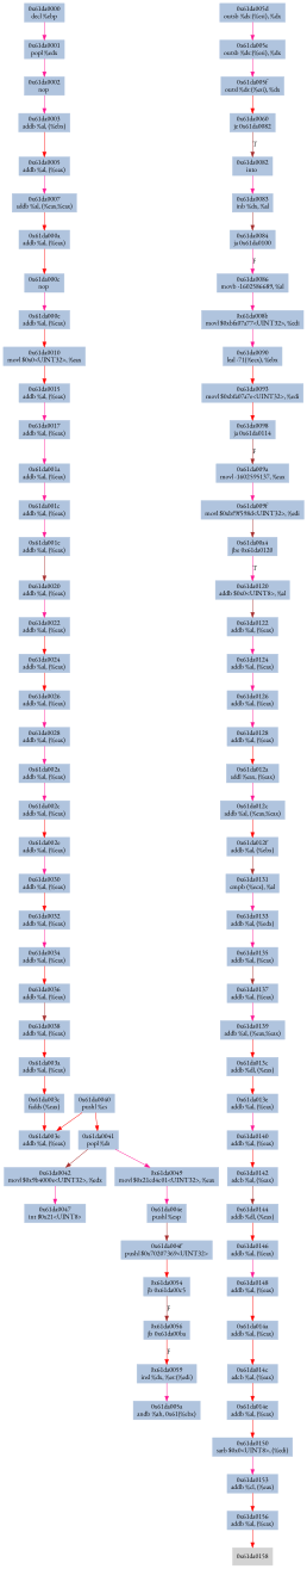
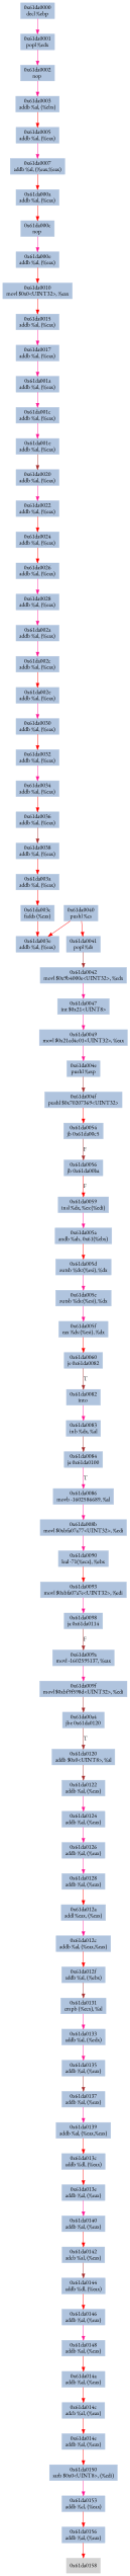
  digraph {
    fontname="EB Garamond"
    node [color=lightsteelblue fillcolor=lightsteelblue fontname="EB Garamond" shape=rectangle style=filled]
    edge [color=deeppink fontname="EB Garamond"]
    n1 [label="0x61da0000\ndecl %ebp"]
    n2 [label="0x61da0001\npopl %edx"]
    n3 [label="0x61da0002\nnop "]
    n4 [label="0x61da0003\naddb %al, (%ebx)"]
    n5 [label="0x61da0005\naddb %al, (%eax)"]
    n6 [label="0x61da0007\naddb %al, (%eax,%eax)"]
    n7 [label="0x61da000a\naddb %al, (%eax)"]
    n8 [label="0x61da000c\nnop "]
    n9 [label="0x61da000e\naddb %al, (%eax)"]
    n10 [label="0x61da0010\nmovl $0x0<UINT32>, %eax"]
    n11 [label="0x61da0015\naddb %al, (%eax)"]
    n12 [label="0x61da0017\naddb %al, (%eax)"]
    n13 [label="0x61da001a\naddb %al, (%eax)"]
    n14 [label="0x61da001c\naddb %al, (%eax)"]
    n15 [label="0x61da001e\naddb %al, (%eax)"]
    n16 [label="0x61da0020\naddb %al, (%eax)"]
    n17 [label="0x61da0022\naddb %al, (%eax)"]
    n18 [label="0x61da0024\naddb %al, (%eax)"]
    n19 [label="0x61da0026\naddb %al, (%eax)"]
    n20 [label="0x61da0028\naddb %al, (%eax)"]
    n21 [label="0x61da002a\naddb %al, (%eax)"]
    n22 [label="0x61da002c\naddb %al, (%eax)"]
    n23 [label="0x61da002e\naddb %al, (%eax)"]
    n24 [label="0x61da0030\naddb %al, (%eax)"]
    n25 [label="0x61da0032\naddb %al, (%eax)"]
    n26 [label="0x61da0034\naddb %al, (%eax)"]
    n27 [label="0x61da0036\naddb %al, (%eax)"]
    n28 [label="0x61da0038\naddb %al, (%eax)"]
    n29 [label="0x61da003a\naddb %al, (%eax)"]
    n30 [label="0x61da003c\nfadds (%eax)"]
    n31 [label="0x61da003e\naddb %al, (%eax)"]
    n32 [label="0x61da0040\npushl %cs"]
    n33 [label="0x61da0041\npopl %ds"]
    n34 [label="0x61da0042\nmovl $0x9b4000e<UINT32>, %edx"]
    n35 [label="0x61da0047\nint $0x21<UINT8>"]
    n36 [label="0x61da0049\nmovl $0x21cd4c01<UINT32>, %eax"]
    n37 [label="0x61da004e\npushl %esp"]
    n38 [label="0x61da004f\npushl $0x70207369<UINT32>"]
    n39 [label="0x61da0054\njb 0x61da00c5"]
    n40 [label="0x61da0056\njb 0x61da00ba"]
    n41 [label="0x61da0059\ninsl %dx, %es:(%edi)"]
    n42 [label="0x61da005a\nandb %ah, 0x61(%ebx)"]
    n43 [label="0x61da005d\noutsb %ds:(%esi), %dx"]
    n44 [label="0x61da005e\noutsb %ds:(%esi), %dx"]
-   n45 [label="0x61da005f\noutsl %ds:(%esi), %dx"]
+   n45 [label="0x61da005f\neax %ds:(%esi), %dx"]
    n46 [label="0x61da0060\nje 0x61da0082"]
    n47 [label="0x61da0082\ninto "]
    n48 [label="0x61da0083\ninb %dx, %al"]
    n49 [label="0x61da0084\nja 0x61da0100"]
    n50 [label="0x61da0086\nmovb -1602586689, %al"]
    n51 [label="0x61da008b\nmovl $0xbfa07a77<UINT32>, %edi"]
    n52 [label="0x61da0090\nleal -71(%ecx), %ebx"]
    n53 [label="0x61da0093\nmovl $0xbfa07a7e<UINT32>, %edi"]
    n54 [label="0x61da0098\nja 0x61da0114"]
    n55 [label="0x61da009a\nmovl -1602595137, %eax"]
    n56 [label="0x61da009f\nmovl $0xbf9f598d<UINT32>, %edi"]
    n57 [label="0x61da00a4\njbe 0x61da0120"]
    n58 [label="0x61da0120\naddb $0x0<UINT8>, %al"]
    n59 [label="0x61da0122\naddb %al, (%eax)"]
    n60 [label="0x61da0124\naddb %al, (%eax)"]
    n61 [label="0x61da0126\naddb %al, (%eax)"]
    n62 [label="0x61da0128\naddb %al, (%eax)"]
    n63 [label="0x61da012a\naddl %eax, (%eax)"]
    n64 [label="0x61da012c\naddb %al, (%eax,%eax)"]
    n65 [label="0x61da012f\naddb %al, (%ebx)"]
    n66 [label="0x61da0131\ncmpb (%ecx), %al"]
    n67 [label="0x61da0133\naddb %al, (%edx)"]
    n68 [label="0x61da0135\naddb %al, (%eax)"]
    n69 [label="0x61da0137\naddb %al, (%eax)"]
    n70 [label="0x61da0139\naddb %al, (%eax,%eax)"]
    n71 [label="0x61da013c\naddb %dl, (%eax)"]
    n72 [label="0x61da013e\naddb %al, (%eax)"]
    n73 [label="0x61da0140\naddb %al, (%eax)"]
    n74 [label="0x61da0142\nadcb %al, (%eax)"]
    n75 [label="0x61da0144\naddb %dl, (%eax)"]
    n76 [label="0x61da0146\naddb %al, (%eax)"]
    n77 [label="0x61da0148\naddb %al, (%eax)"]
    n78 [label="0x61da014a\naddb %al, (%eax)"]
    n79 [label="0x61da014c\nadcb %al, (%eax)"]
    n80 [label="0x61da014e\naddb %al, (%eax)"]
    n81 [label="0x61da0150\nsarb $0x0<UINT8>, (%edi)"]
    n82 [label="0x61da0153\naddb %cl, (%eax)"]
    n83 [label="0x61da0156\naddb %al, (%eax)"]
    n84 [color=lightgrey fillcolor=lightgrey label="0x61da0158"]
    n1 -> n2
    n2 -> n3
    n3 -> n4
    n4 -> n5 [color=red]
    n5 -> n6
    n6 -> n7 [color=red]
    n7 -> n8 [color=red]
    n8 -> n9
    n9 -> n10 [color=red]
    n10 -> n11 [color=red]
    n11 -> n12
    n12 -> n13
    n13 -> n14
    n14 -> n15
    n15 -> n16 [color=brown]
    n16 -> n17
    n17 -> n18 [color=red]
    n18 -> n19 [color=red]
    n19 -> n20
    n20 -> n21
    n21 -> n22
    n22 -> n23 [color=red]
    n23 -> n24
    n24 -> n25 [color=red]
    n25 -> n26
    n26 -> n27 [color=red]
    n27 -> n28 [color=brown]
    n28 -> n29 [color=red]
    n29 -> n30 [color=red]
    n30 -> n31 [color=red]
    n32 -> n31 [color=red]
    n32 -> n33 [color=red]
    n33 -> n34 [color=brown]
    n34 -> n35
-   n33 -> n36
+   n35 -> n36
    n36 -> n37
    n37 -> n38 [color=brown]
    n38 -> n39 [color=red]
    n39 -> n40 [color=brown label=F]
    n40 -> n41 [color=red label=F]
    n41 -> n42
+   n42 -> n43 [color=red]
    n43 -> n44
    n44 -> n45
    n45 -> n46 [color=red]
    n46 -> n47 [color=brown label=T]
    n47 -> n48
    n48 -> n49 [color=brown]
-   n49 -> n50 [label=F]
+   n49 -> n50 [label=T]
    n50 -> n51
    n51 -> n52
    n52 -> n53 [color=red]
-   n53 -> n54 [color=red]
+   n53 -> n54
    n54 -> n55 [color=brown label=F]
    n55 -> n56
    n56 -> n57 [color=brown]
-   n57 -> n58 [label=T]
+   n57 -> n58 [color=brown label=T]
    n58 -> n59 [color=brown]
    n59 -> n60
    n60 -> n61
    n61 -> n62
    n62 -> n63 [color=red]
    n63 -> n64
    n64 -> n65 [color=red]
    n65 -> n66 [color=brown]
    n66 -> n67
    n67 -> n68
    n68 -> n69 [color=brown]
    n69 -> n70
    n70 -> n71 [color=red]
    n71 -> n72 [color=red]
    n72 -> n73
    n73 -> n74 [color=red]
    n74 -> n75 [color=brown]
    n75 -> n76 [color=red]
    n76 -> n77
    n77 -> n78 [color=red]
    n78 -> n79 [color=red]
    n79 -> n80 [color=red]
    n80 -> n81 [color=red]
    n81 -> n82
    n82 -> n83 [color=red]
    n83 -> n84 [color=red]
  }
